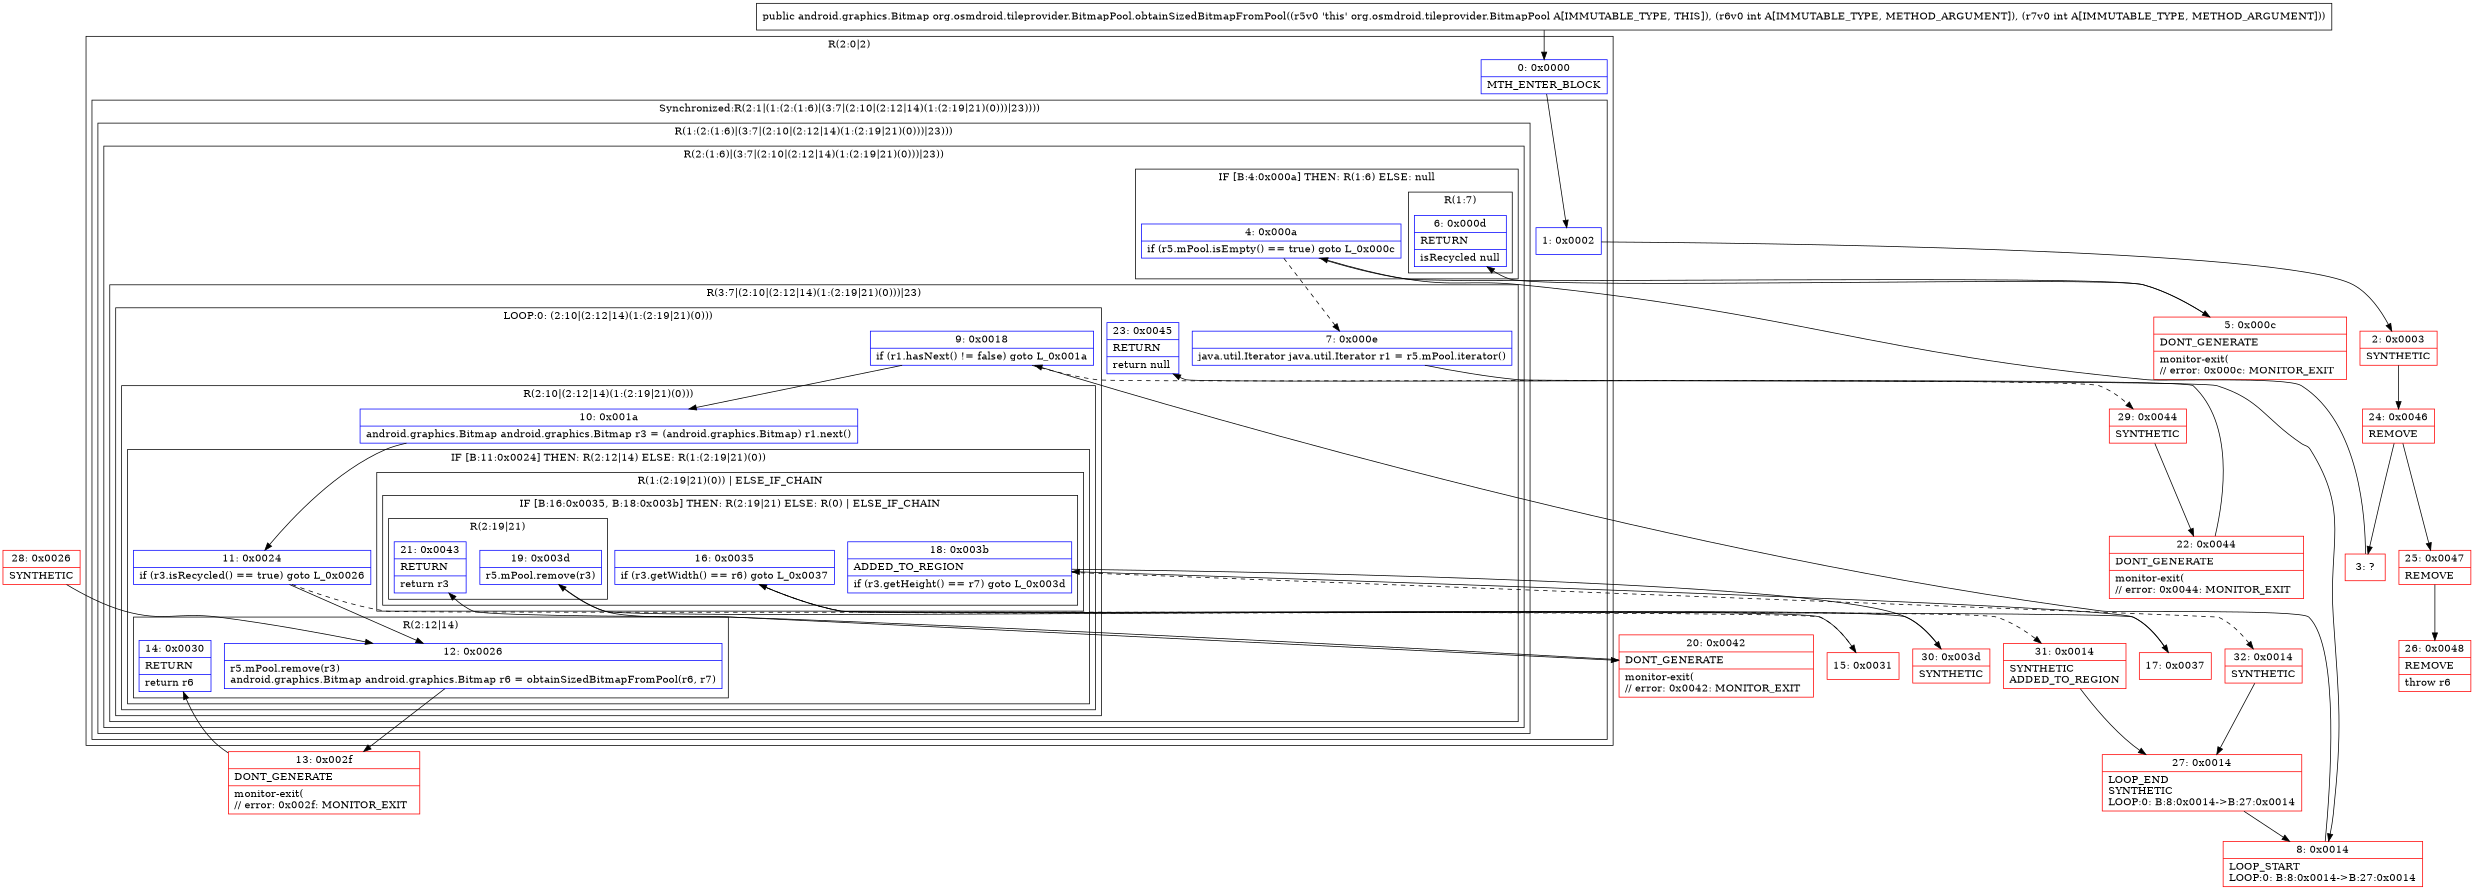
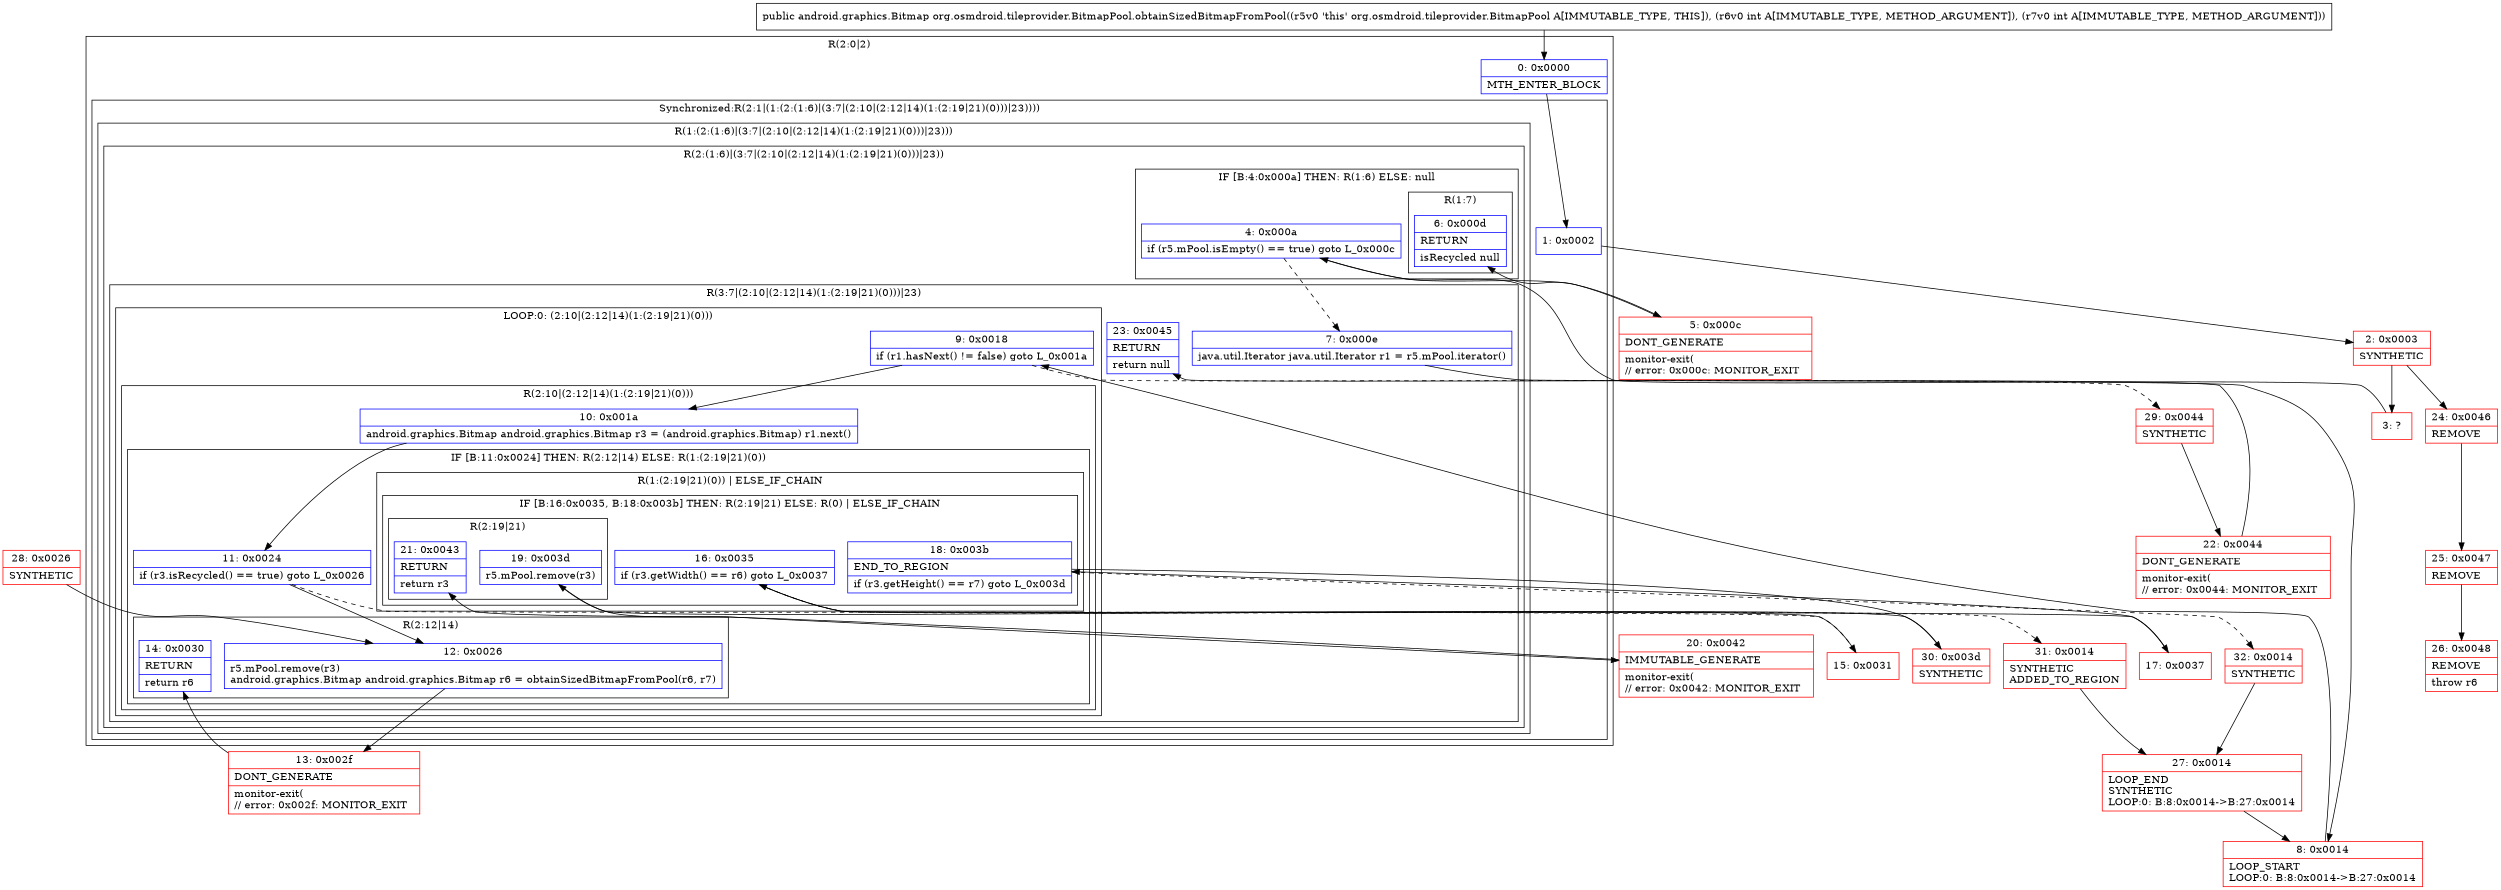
  digraph {
    node [color=red shape=record]
    n1 [color=blue label="{6\:\ 0x000d|RETURN\l|isRecycled null\l}"]
    n2 [color=blue label="{4\:\ 0x000a|if (r5.mPool.isEmpty() == true) goto L_0x000c\l}"]
    n3 [color=blue label="{12\:\ 0x0026|r5.mPool.remove(r3)\landroid.graphics.Bitmap android.graphics.Bitmap r6 = obtainSizedBitmapFromPool(r6, r7)\l}"]
    n4 [color=blue label="{14\:\ 0x0030|RETURN\l|return r6\l}"]
    n5 [color=blue label="{19\:\ 0x003d|r5.mPool.remove(r3)\l}"]
    n6 [color=blue label="{21\:\ 0x0043|RETURN\l|return r3\l}"]
    n7 [color=blue label="{16\:\ 0x0035|if (r3.getWidth() == r6) goto L_0x0037\l}"]
-   n8 [color=blue label="{18\:\ 0x003b|ADDED_TO_REGION\l|if (r3.getHeight() == r7) goto L_0x003d\l}"]
+   n8 [color=blue label="{18\:\ 0x003b|END_TO_REGION\l|if (r3.getHeight() == r7) goto L_0x003d\l}"]
    n9 [color=blue label="{11\:\ 0x0024|if (r3.isRecycled() == true) goto L_0x0026\l}"]
    n10 [color=blue label="{10\:\ 0x001a|android.graphics.Bitmap android.graphics.Bitmap r3 = (android.graphics.Bitmap) r1.next()\l}"]
    n11 [color=blue label="{9\:\ 0x0018|if (r1.hasNext() != false) goto L_0x001a\l}"]
    n12 [color=blue label="{7\:\ 0x000e|java.util.Iterator java.util.Iterator r1 = r5.mPool.iterator()\l}"]
    n13 [color=blue label="{23\:\ 0x0045|RETURN\l|return null\l}"]
    n14 [color=blue label="{1\:\ 0x0002}"]
    n15 [color=blue label="{0\:\ 0x0000|MTH_ENTER_BLOCK\l}"]
    n16 [label="{5\:\ 0x000c|DONT_GENERATE\l|monitor\-exit(\l\/\/ error: 0x000c: MONITOR_EXIT  \l}"]
    n17 [label="{13\:\ 0x002f|DONT_GENERATE\l|monitor\-exit(\l\/\/ error: 0x002f: MONITOR_EXIT  \l}"]
-   n18 [label="{20\:\ 0x0042|DONT_GENERATE\l|monitor\-exit(\l\/\/ error: 0x0042: MONITOR_EXIT  \l}"]
+   n18 [label="{20\:\ 0x0042|IMMUTABLE_GENERATE\l|monitor\-exit(\l\/\/ error: 0x0042: MONITOR_EXIT  \l}"]
    n19 [label="{17\:\ 0x0037}"]
    n20 [label="{31\:\ 0x0014|SYNTHETIC\lADDED_TO_REGION\l}"]
    n21 [label="{30\:\ 0x003d|SYNTHETIC\l}"]
    n22 [label="{32\:\ 0x0014|SYNTHETIC\l}"]
    n23 [label="{15\:\ 0x0031}"]
    n24 [label="{29\:\ 0x0044|SYNTHETIC\l}"]
    n25 [label="{8\:\ 0x0014|LOOP_START\lLOOP:0: B:8:0x0014\-\>B:27:0x0014\l}"]
    n26 [label="{2\:\ 0x0003|SYNTHETIC\l}"]
    n27 [label="{3\:\ ?}"]
    n28 [label="{24\:\ 0x0046|REMOVE\l}"]
    n29 [label="{22\:\ 0x0044|DONT_GENERATE\l|monitor\-exit(\l\/\/ error: 0x0044: MONITOR_EXIT  \l}"]
    n30 [label="{28\:\ 0x0026|SYNTHETIC\l}"]
    n31 [label="{27\:\ 0x0014|LOOP_END\lSYNTHETIC\lLOOP:0: B:8:0x0014\-\>B:27:0x0014\l}"]
    n32 [label="{25\:\ 0x0047|REMOVE\l}"]
    n33 [label="{26\:\ 0x0048|REMOVE\l|throw r6\l}"]
    n34 [label="{public android.graphics.Bitmap org.osmdroid.tileprovider.BitmapPool.obtainSizedBitmapFromPool((r5v0 'this' org.osmdroid.tileprovider.BitmapPool A[IMMUTABLE_TYPE, THIS]), (r6v0 int A[IMMUTABLE_TYPE, METHOD_ARGUMENT]), (r7v0 int A[IMMUTABLE_TYPE, METHOD_ARGUMENT])) }" color=""]
    subgraph cluster_1 {
      label="R(2:0|2)"
      n15
      subgraph cluster_2 {
        label="Synchronized:R(2:1|(1:(2:(1:6)|(3:7|(2:10|(2:12|14)(1:(2:19|21)(0)))|23))))"
        n14
        subgraph cluster_3 {
          label="R(1:(2:(1:6)|(3:7|(2:10|(2:12|14)(1:(2:19|21)(0)))|23)))"
          subgraph cluster_4 {
            label="R(2:(1:6)|(3:7|(2:10|(2:12|14)(1:(2:19|21)(0)))|23))"
            subgraph cluster_5 {
              label="IF [B:4:0x000a] THEN: R(1:6) ELSE: null"
              n2
              subgraph cluster_6 {
                label="R(1:7)"
                n1
              }
            }
            subgraph cluster_7 {
              label="R(3:7|(2:10|(2:12|14)(1:(2:19|21)(0)))|23)"
              n12
              n13
              subgraph cluster_8 {
                label="LOOP:0: (2:10|(2:12|14)(1:(2:19|21)(0)))"
                n11
                subgraph cluster_9 {
                  label="R(2:10|(2:12|14)(1:(2:19|21)(0)))"
                  n10
                  subgraph cluster_10 {
                    label="IF [B:11:0x0024] THEN: R(2:12|14) ELSE: R(1:(2:19|21)(0))"
                    n9
                    subgraph cluster_11 {
                      label="R(2:12|14)"
                      n3
                      n4
                    }
                    subgraph cluster_12 {
                      label="R(1:(2:19|21)(0)) | ELSE_IF_CHAIN\l"
                      subgraph cluster_13 {
                        label="IF [B:16:0x0035, B:18:0x003b] THEN: R(2:19|21) ELSE: R(0) | ELSE_IF_CHAIN\l"
                        n7
                        n8
                        subgraph cluster_14 {
                          label="R(2:19|21)"
                          n5
                          n6
                        }
                        subgraph cluster_15 {
                          label="R(0)"
                        }
                      }
                    }
                  }
                }
              }
            }
          }
        }
      }
    }
    n2 -> n12 [style=dashed]
    n2 -> n16
    n3 -> n17
    n5 -> n18
    n7 -> n19
    n7 -> n20 [style=dashed]
    n8 -> n21
    n8 -> n22 [style=dashed]
    n9 -> n3
    n9 -> n23 [style=dashed]
    n10 -> n9
    n11 -> n10
    n11 -> n24 [style=dashed]
    n12 -> n25
    n14 -> n26
    n15 -> n14
    n16 -> n1
    n17 -> n4
    n18 -> n6
    n19 -> n8
    n20 -> n31
    n21 -> n5
    n22 -> n31
    n23 -> n7
    n24 -> n29
    n25 -> n11
-   n28 -> n27
+   n26 -> n27
    n26 -> n28
    n27 -> n2
    n28 -> n32
    n29 -> n13
    n30 -> n3
    n31 -> n25
    n32 -> n33
    n34 -> n15
  }
